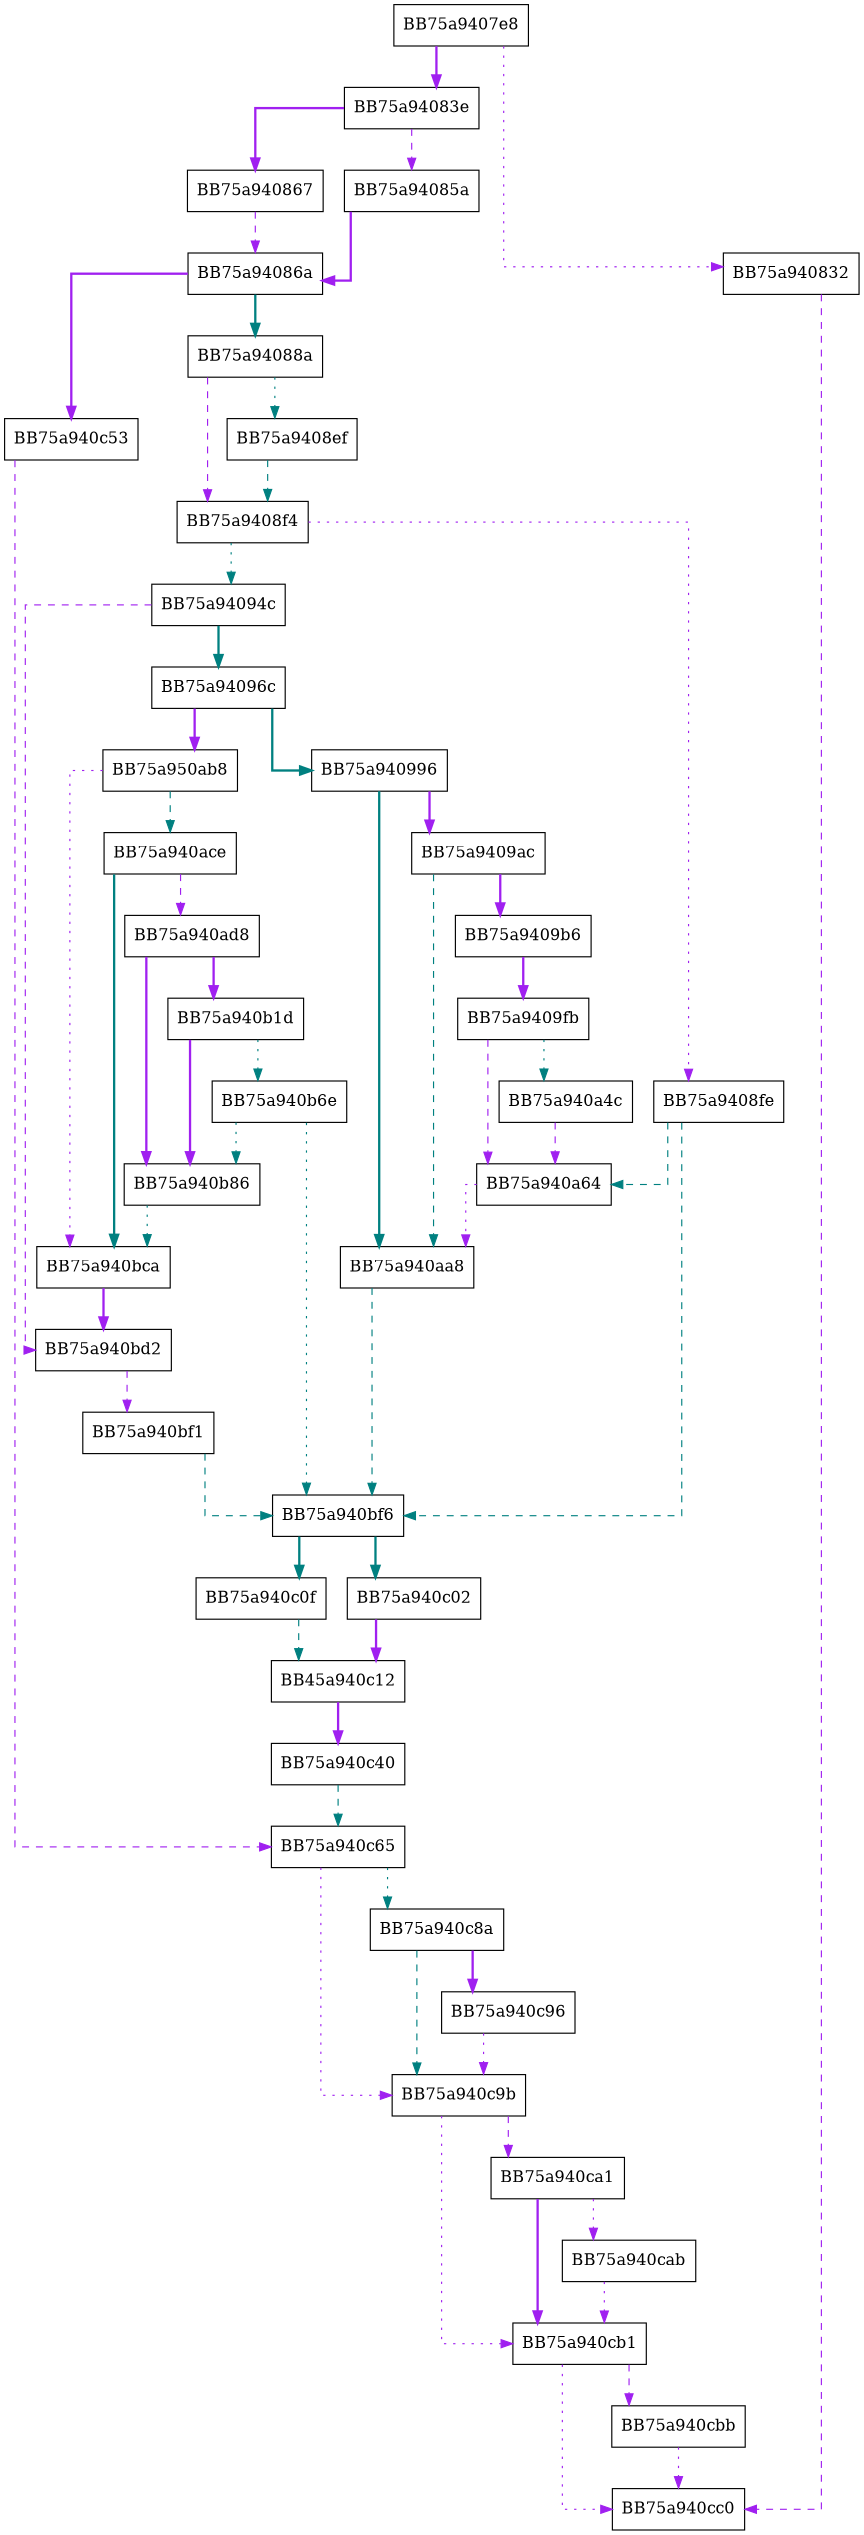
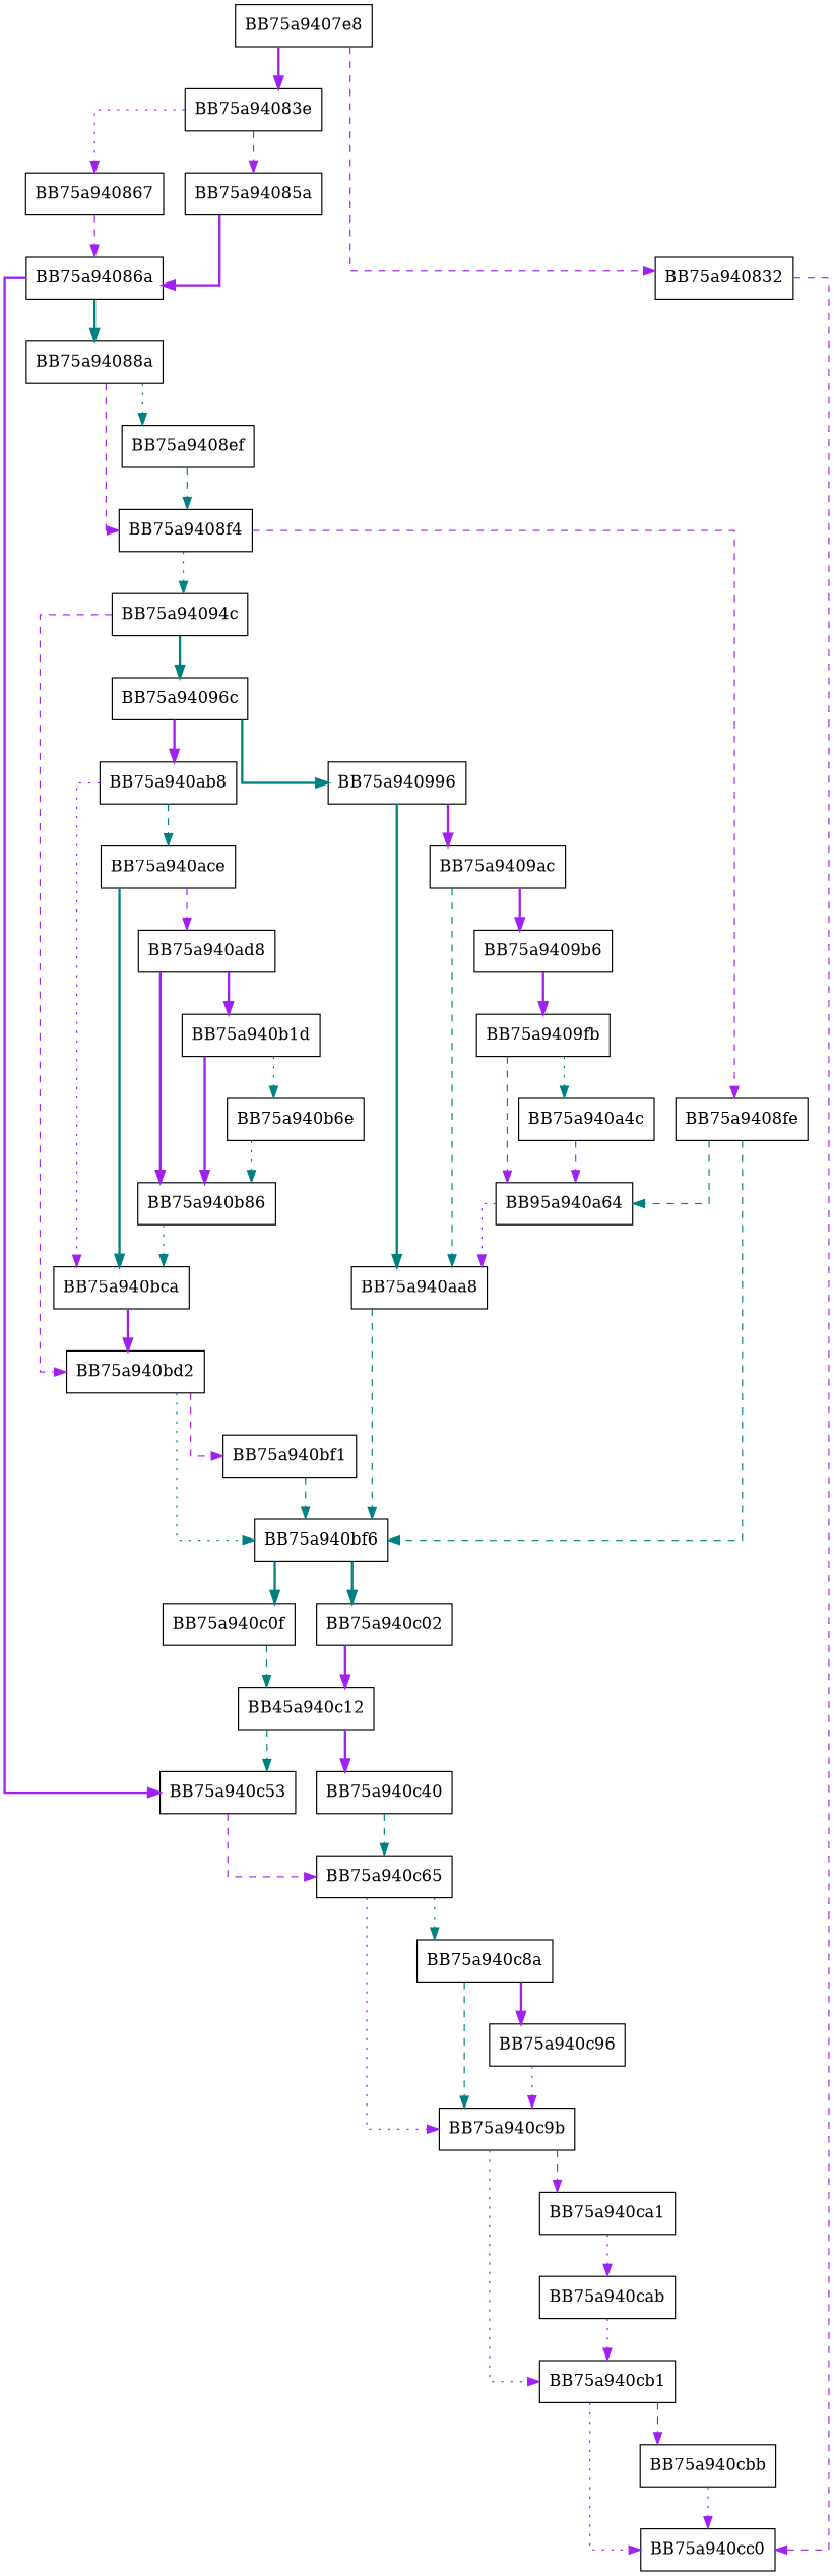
  digraph {
    splines=ortho
    node [shape=box]
    edge [color=purple style=bold]
    BB75a9407e8
    BB75a94083e
    BB75a940832
    BB75a940867
    BB75a94085a
    BB75a940cc0
    BB75a94086a
    BB75a940c53
    BB75a94088a
    BB75a940c65
    BB75a9408f4
    BB75a9408ef
    BB75a940c9b
    BB75a940c8a
    BB75a94094c
    BB75a9408fe
    BB75a940bd2
    BB75a94096c
    BB75a940bf6
-   BB75a940a64
+   BB75a940a64 [label=BB95a940a64]
    BB75a940bf1
-   BB75a940ab8 [label=BB75a950ab8]
+   BB75a940ab8
    BB75a940996
    BB75a940c0f
    BB75a940c02
    n26 [label=BB45a940c12]
    BB75a940bca
    BB75a940ace
    BB75a940aa8
    BB75a9409ac
    BB75a940ad8
    BB75a9409b6
    BB75a9409fb
    BB75a940a4c
    BB75a940b86
    BB75a940b1d
    BB75a940b6e
    BB75a940c40
    BB75a940cb1
    BB75a940ca1
    BB75a940c96
    BB75a940cbb
    BB75a940cab
    BB75a9407e8 -> BB75a94083e
-   BB75a9407e8 -> BB75a940832 [style=dotted]
-   BB75a94083e -> BB75a940867
+   BB75a9407e8 -> BB75a940832 [style=dashed]
+   BB75a94083e -> BB75a940867 [style=dotted]
    BB75a94083e -> BB75a94085a [style=dashed]
    BB75a940832 -> BB75a940cc0 [style=dashed]
    BB75a940867 -> BB75a94086a [style=dashed]
    BB75a94085a -> BB75a94086a
    BB75a94086a -> BB75a940c53
    BB75a94086a -> BB75a94088a [color=teal]
    BB75a940c53 -> BB75a940c65 [style=dashed]
    BB75a94088a -> BB75a9408f4 [style=dashed]
    BB75a94088a -> BB75a9408ef [color=teal style=dotted]
    BB75a940c65 -> BB75a940c9b [style=dotted]
    BB75a940c65 -> BB75a940c8a [color=teal style=dotted]
    BB75a9408f4 -> BB75a94094c [color=teal style=dotted]
-   BB75a9408f4 -> BB75a9408fe [style=dotted]
+   BB75a9408f4 -> BB75a9408fe [style=dashed]
    BB75a9408ef -> BB75a9408f4 [color=teal style=dashed]
    BB75a940c9b -> BB75a940cb1 [style=dotted]
    BB75a940c9b -> BB75a940ca1 [style=dashed]
    BB75a940c8a -> BB75a940c9b [color=teal style=dashed]
    BB75a940c8a -> BB75a940c96
    BB75a94094c -> BB75a940bd2 [style=dashed]
    BB75a94094c -> BB75a94096c [color=teal]
    BB75a9408fe -> BB75a940bf6 [color=teal style=dashed]
    BB75a9408fe -> BB75a940a64 [color=teal style=dashed]
-   BB75a940b6e -> BB75a940bf6 [color=teal style=dotted]
+   BB75a940bd2 -> BB75a940bf6 [color=teal style=dotted]
    BB75a940bd2 -> BB75a940bf1 [style=dashed]
    BB75a94096c -> BB75a940ab8
    BB75a94096c -> BB75a940996 [color=teal]
    BB75a940bf6 -> BB75a940c0f [color=teal]
    BB75a940bf6 -> BB75a940c02 [color=teal]
    BB75a940a64 -> BB75a940aa8 [style=dotted]
    BB75a940bf1 -> BB75a940bf6 [color=teal style=dashed]
    BB75a940ab8 -> BB75a940bca [style=dotted]
    BB75a940ab8 -> BB75a940ace [color=teal style=dashed]
    BB75a940996 -> BB75a940aa8 [color=teal]
    BB75a940996 -> BB75a9409ac
    BB75a940c0f -> n26 [color=teal style=dashed]
    BB75a940c02 -> n26
+   n26 -> BB75a940c53 [color=teal style=dashed]
    n26 -> BB75a940c40
    BB75a940bca -> BB75a940bd2
    BB75a940ace -> BB75a940bca [color=teal]
    BB75a940ace -> BB75a940ad8 [style=dashed]
    BB75a940aa8 -> BB75a940bf6 [color=teal style=dashed]
    BB75a9409ac -> BB75a940aa8 [color=teal style=dashed]
    BB75a9409ac -> BB75a9409b6
    BB75a940ad8 -> BB75a940b86
    BB75a940ad8 -> BB75a940b1d
    BB75a9409b6 -> BB75a9409fb
    BB75a9409fb -> BB75a940a64 [style=dashed]
    BB75a9409fb -> BB75a940a4c [color=teal style=dotted]
    BB75a940a4c -> BB75a940a64 [style=dashed]
    BB75a940b86 -> BB75a940bca [color=teal style=dotted]
    BB75a940b1d -> BB75a940b86
    BB75a940b1d -> BB75a940b6e [color=teal style=dotted]
    BB75a940b6e -> BB75a940b86 [color=teal style=dotted]
    BB75a940c40 -> BB75a940c65 [color=teal style=dashed]
    BB75a940cb1 -> BB75a940cc0 [style=dotted]
    BB75a940cb1 -> BB75a940cbb [style=dashed]
-   BB75a940ca1 -> BB75a940cb1
    BB75a940ca1 -> BB75a940cab [style=dotted]
    BB75a940c96 -> BB75a940c9b [style=dotted]
    BB75a940cbb -> BB75a940cc0 [style=dotted]
    BB75a940cab -> BB75a940cb1 [style=dotted]
  }
